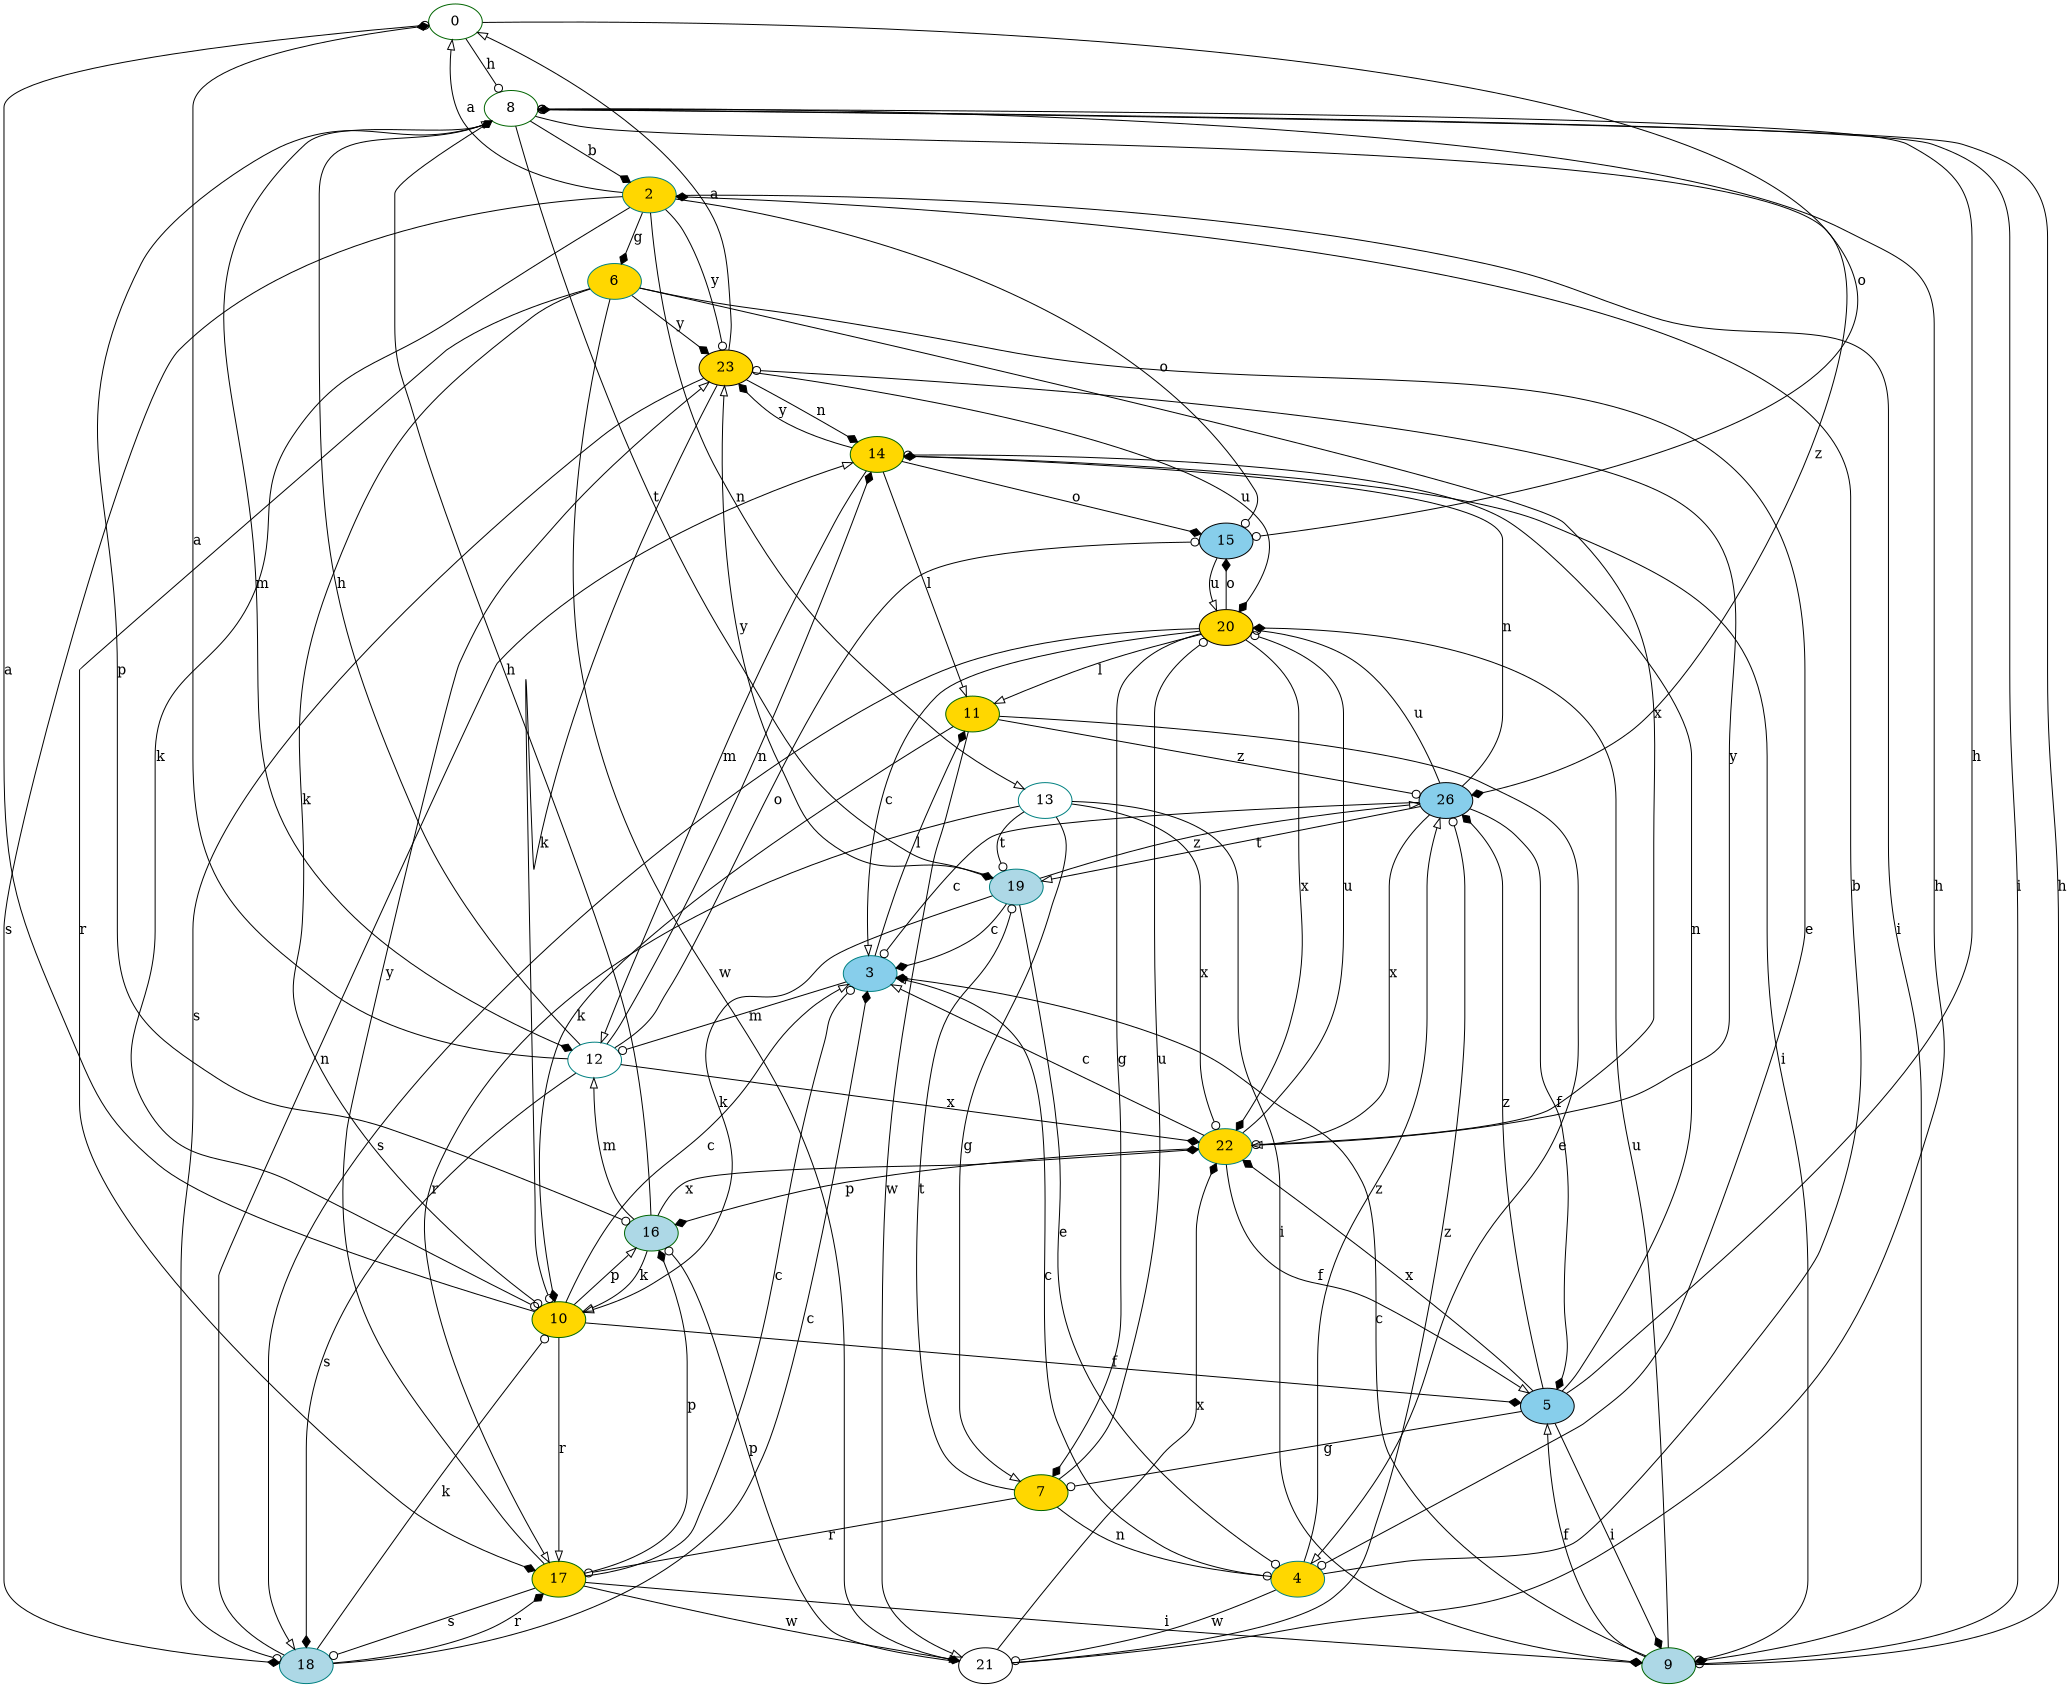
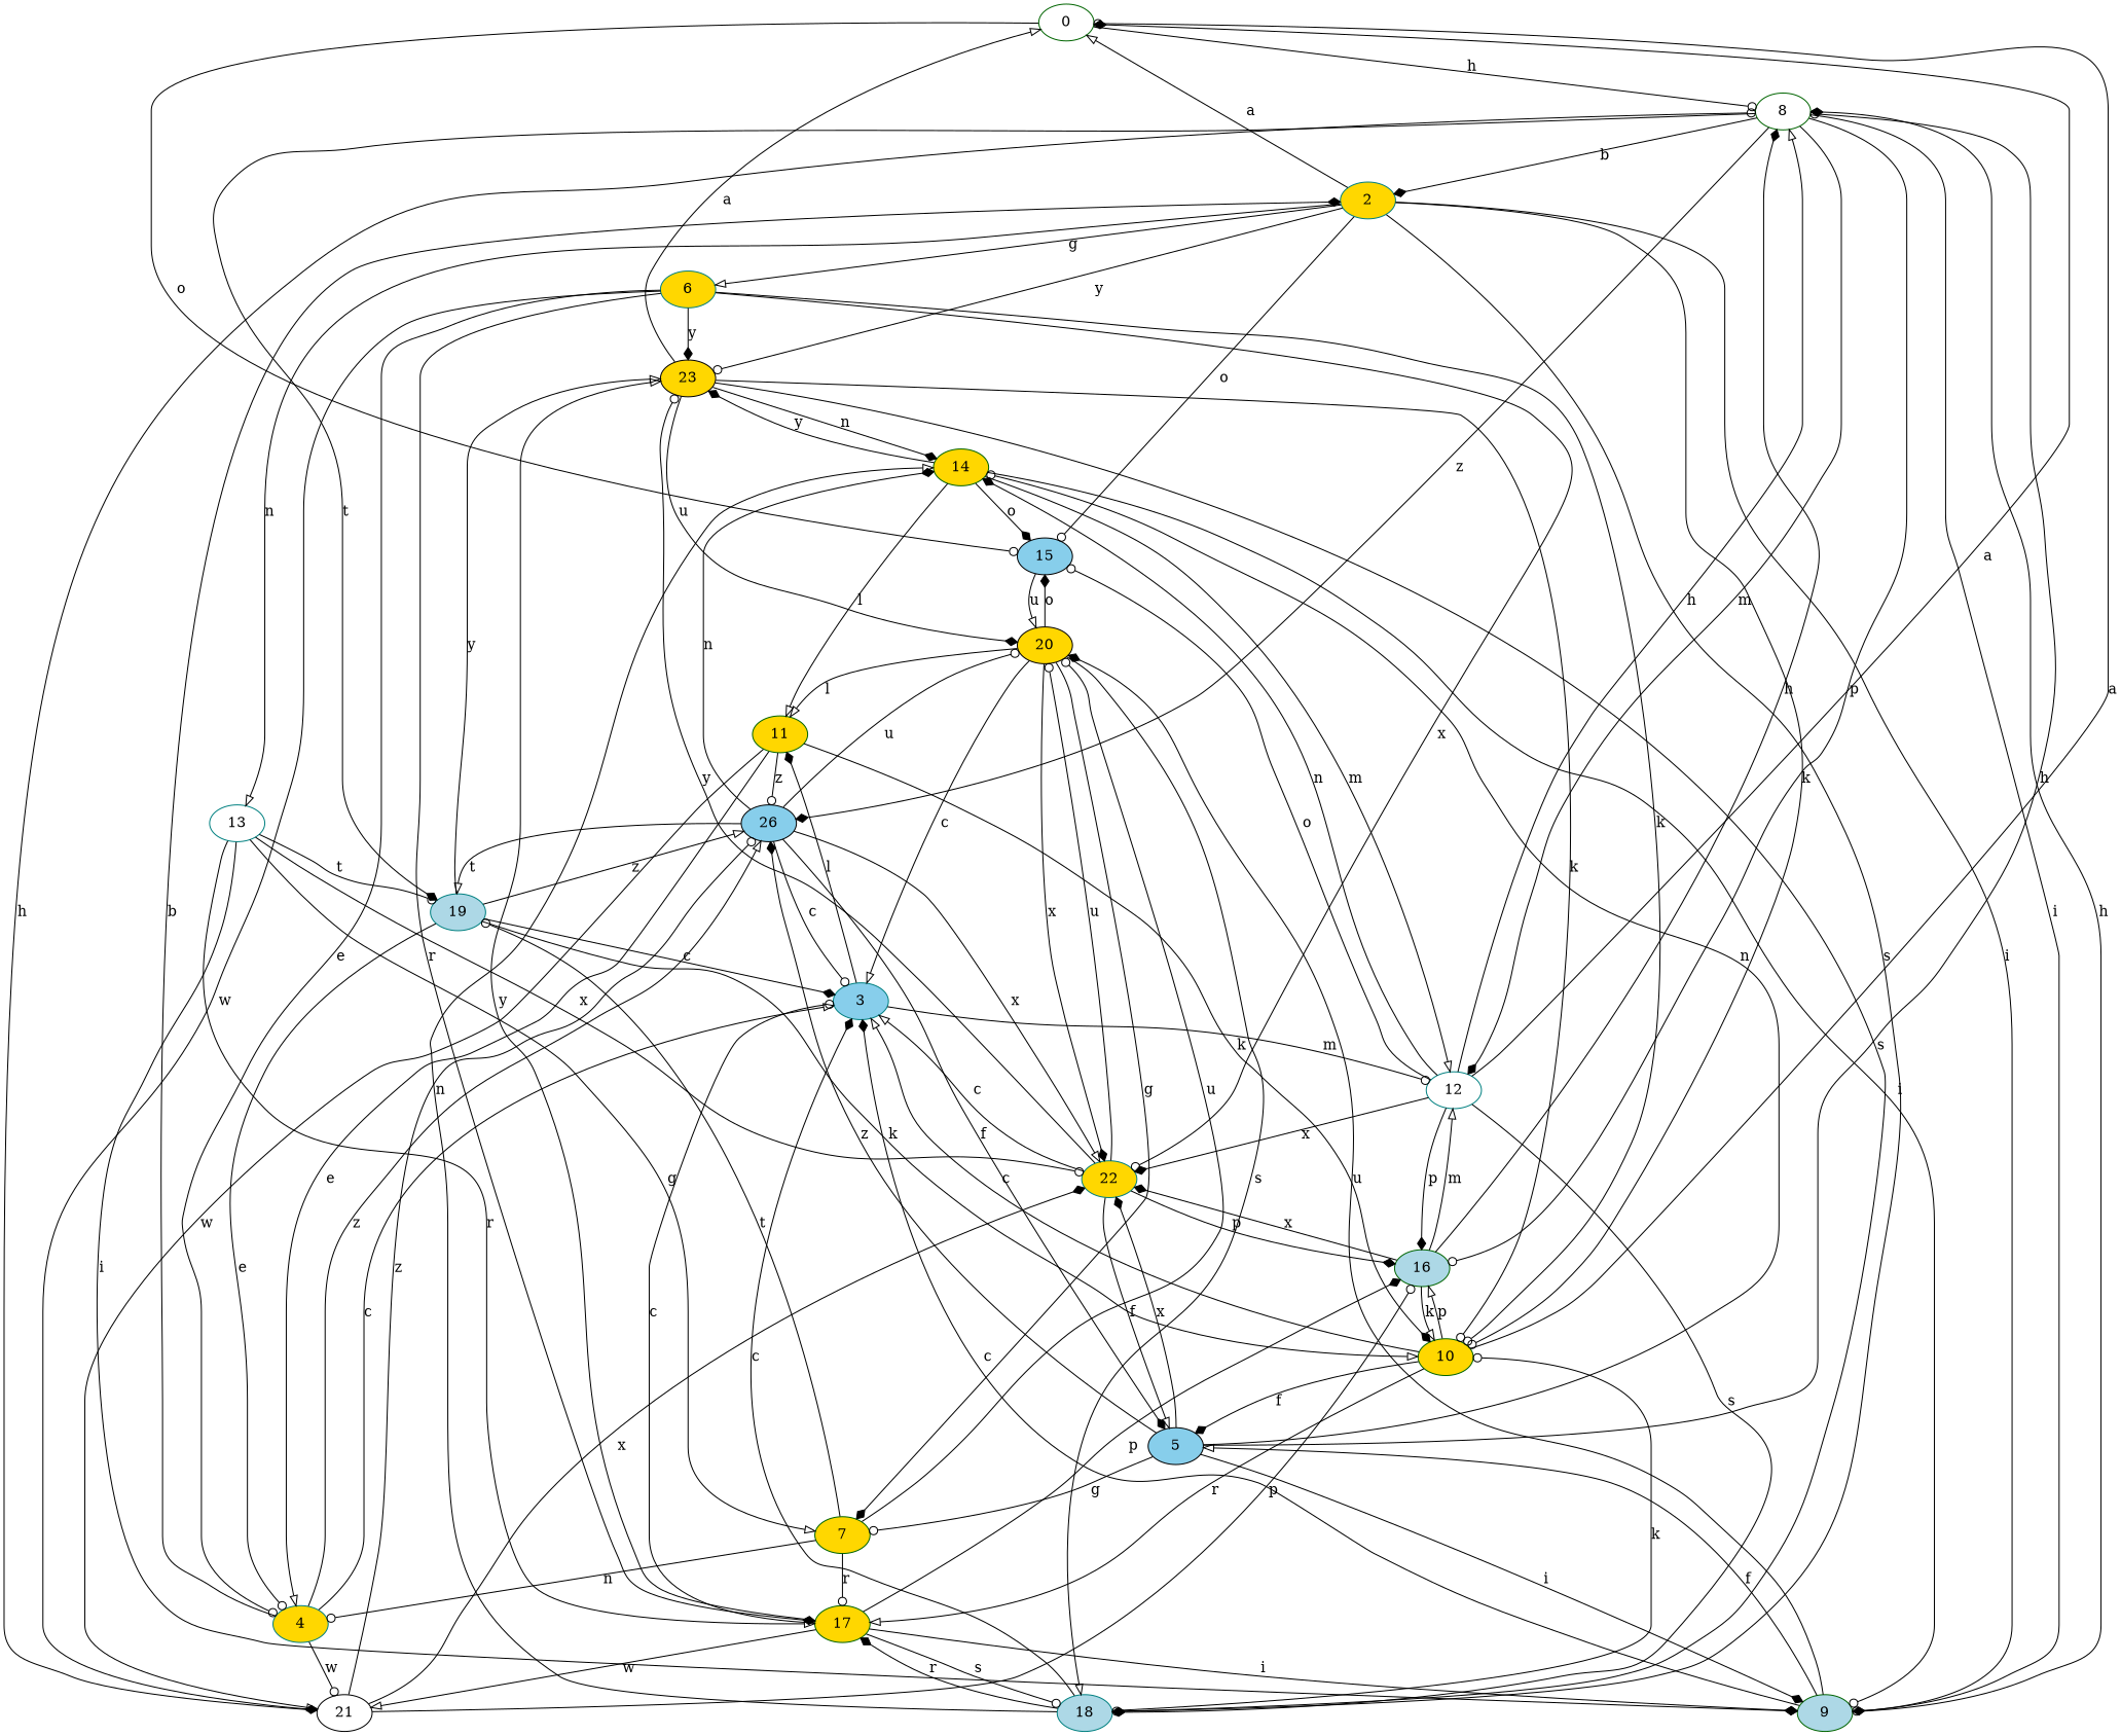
  strict digraph {
    node [color=darkgreen fillcolor=gold style=filled]
    edge [arrowhead=diamond]
    0 [fillcolor=white]
    8 [fillcolor=white]
    15 [color=black fillcolor=skyblue]
    2 [color=teal]
    9 [fillcolor=lightblue]
    12 [color=teal fillcolor=white]
    26 [color=black fillcolor=skyblue]
    19 [color=teal fillcolor=lightblue]
    16 [fillcolor=lightblue]
    20 [color=black]
    6 [color=teal]
    10
    13 [color=teal fillcolor=white]
    18 [color=teal fillcolor=lightblue]
    23 [color=black]
    4 [color=teal]
    21 [color=black fillcolor=white]
    22 [color=teal]
    17
    3 [color=teal fillcolor=skyblue]
    5 [color=black fillcolor=skyblue]
    7
    14
    11
    0 -> 8 [arrowhead=odot label=h]
    0 -> 15 [arrowhead=odot label=o]
    8 -> 2 [label=b]
    8 -> 9 [arrowhead=odot label=i]
    8 -> 12 [label=m]
    8 -> 26 [label=z]
    8 -> 19 [label=t]
    8 -> 16 [arrowhead=odot label=p]
    15 -> 20 [arrowhead=onormal label=u]
    2 -> 0 [arrowhead=onormal label=a]
    2 -> 15 [arrowhead=odot label=o]
    2 -> 9 [label=i]
-   2 -> 6 [label=g]
+   2 -> 6 [arrowhead=onormal label=g]
    2 -> 10 [arrowhead=odot label=k]
    2 -> 13 [arrowhead=onormal label=n]
    2 -> 18 [label=s]
    2 -> 23 [arrowhead=odot label=y]
    9 -> 8 [label=h]
    9 -> 20 [label=u]
    9 -> 3 [label=c]
    9 -> 5 [arrowhead=onormal label=f]
    12 -> 0 [label=a]
    12 -> 8 [arrowhead=onormal label=h]
    12 -> 15 [arrowhead=odot label=o]
+   12 -> 16 [label=p]
    12 -> 18 [label=s]
    12 -> 22 [label=x]
    12 -> 14 [label=n]
    26 -> 19 [arrowhead=onormal label=t]
    26 -> 20 [arrowhead=odot label=u]
    26 -> 22 [arrowhead=onormal label=x]
    26 -> 3 [arrowhead=odot label=c]
    26 -> 5 [label=f]
    26 -> 14 [label=n]
    19 -> 26 [arrowhead=onormal label=z]
    19 -> 10 [arrowhead=onormal label=k]
    19 -> 23 [arrowhead=onormal label=y]
    19 -> 4 [arrowhead=odot label=e]
    19 -> 3 [label=c]
    16 -> 8 [label=h]
    16 -> 12 [arrowhead=onormal label=m]
    16 -> 10 [arrowhead=onormal label=k]
    16 -> 22 [label=x]
    20 -> 15 [label=o]
    20 -> 18 [arrowhead=onormal label=s]
    20 -> 22 [label=x]
    20 -> 3 [arrowhead=onormal label=c]
    20 -> 7 [label=g]
    20 -> 11 [arrowhead=onormal label=l]
    6 -> 10 [arrowhead=odot label=k]
    6 -> 23 [label=y]
    6 -> 4 [arrowhead=odot label=e]
    6 -> 21 [label=w]
    6 -> 22 [arrowhead=odot label=x]
    6 -> 17 [label=r]
    10 -> 0 [arrowhead=odot label=a]
    10 -> 16 [arrowhead=onormal label=p]
    10 -> 17 [arrowhead=onormal label=r]
    10 -> 3 [arrowhead=onormal label=c]
    10 -> 5 [label=f]
    13 -> 9 [label=i]
    13 -> 19 [arrowhead=odot label=t]
    13 -> 22 [arrowhead=odot label=x]
    13 -> 17 [arrowhead=onormal label=r]
    13 -> 7 [arrowhead=onormal label=g]
    18 -> 10 [arrowhead=odot label=k]
    18 -> 17 [label=r]
    18 -> 3 [label=c]
    18 -> 14 [arrowhead=onormal label=n]
    23 -> 0 [arrowhead=onormal label=a]
    23 -> 20 [label=u]
    23 -> 10 [arrowhead=odot label=k]
    23 -> 18 [arrowhead=odot label=s]
    23 -> 14 [label=n]
    4 -> 2 [label=b]
    4 -> 26 [arrowhead=onormal label=z]
    4 -> 21 [arrowhead=odot label=w]
    4 -> 3 [arrowhead=onormal label=c]
    21 -> 8 [arrowhead=odot label=h]
    21 -> 26 [arrowhead=odot label=z]
    21 -> 16 [arrowhead=odot label=p]
    21 -> 22 [label=x]
    22 -> 16 [label=p]
    22 -> 20 [arrowhead=odot label=u]
    22 -> 23 [arrowhead=odot label=y]
    22 -> 3 [arrowhead=onormal label=c]
    22 -> 5 [arrowhead=onormal label=f]
    17 -> 9 [label=i]
    17 -> 16 [label=p]
    17 -> 18 [arrowhead=odot label=s]
    17 -> 23 [arrowhead=onormal label=y]
    17 -> 21 [arrowhead=onormal label=w]
    17 -> 3 [arrowhead=odot label=c]
    3 -> 12 [arrowhead=odot label=m]
    3 -> 11 [label=l]
    5 -> 8 [arrowhead=odot label=h]
    5 -> 9 [label=i]
    5 -> 26 [label=z]
    5 -> 22 [label=x]
    5 -> 7 [arrowhead=odot label=g]
    5 -> 14 [arrowhead=odot label=n]
    7 -> 19 [arrowhead=odot label=t]
    7 -> 20 [arrowhead=odot label=u]
    7 -> 4 [arrowhead=odot label=n]
    7 -> 17 [arrowhead=odot label=r]
    14 -> 15 [label=o]
    14 -> 9 [arrowhead=odot label=i]
    14 -> 12 [arrowhead=onormal label=m]
    14 -> 23 [label=y]
    14 -> 11 [arrowhead=onormal label=l]
    11 -> 26 [arrowhead=odot label=z]
    11 -> 10 [label=k]
    11 -> 4 [arrowhead=onormal label=e]
    11 -> 21 [arrowhead=onormal label=w]
  }
